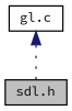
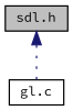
  digraph {
    fontname="Source Code Pro"
    node [color=black fontname="Source Code Pro" fontsize=10 shape=record style=filled]
    n1 [fillcolor=grey75 fontcolor=black height=0.2 label="sdl.h" width=0.4]
    n2 [fillcolor=white height=0.2 label="gl.c" width=0.4]
-   n2 -> n1 [color=midnightblue dir=back fontname="Source Code Pro" fontsize=10 labelfontname=Helvetica labelfontsize=10 style=dotted]
+   n1 -> n2 [color=midnightblue dir=back fontname="Source Code Pro" fontsize=10 labelfontname=Helvetica labelfontsize=10 style=dotted]
  }
